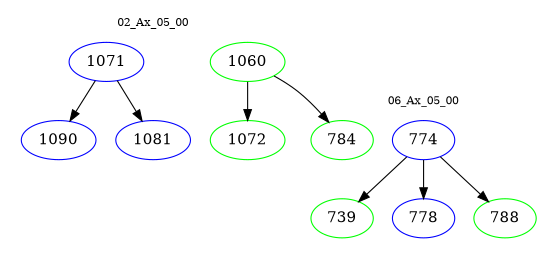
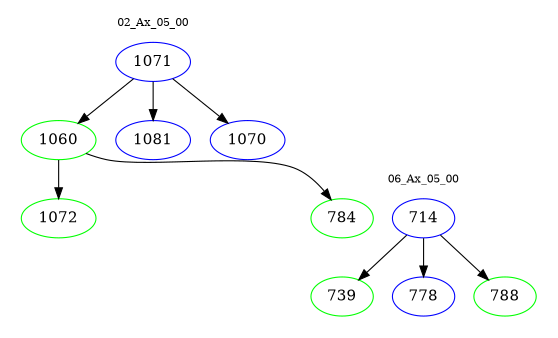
  digraph {
    node [color=blue]
    edge [color=black]
-   n1 [label=774]
+   n1 [label=714]
    n2 [color=green label=739]
    n3 [label=778]
    n4 [color=green label=788]
    n5 [color=green label=784]
    n6 [label=1071]
    n7 [color=green label=1060]
    n8 [label=1081]
-   n9 [label=1090]
+   n9 [label=1070]
    n10 [color=green label=1072]
    subgraph cluster_1 {
      color=white
      fontsize=10
      label="06_Ax_05_00"
      n1
      n2
      n3
      n4
      n5
    }
    subgraph cluster_2 {
      color=white
      fontsize=10
      label="02_Ax_05_00"
      n6
      n7
      n8
      n9
      n10
    }
    n1 -> n2
    n1 -> n3
    n1 -> n4
+   n6 -> n7
    n6 -> n8
    n6 -> n9
    n7 -> n5
    n7 -> n10
  }
